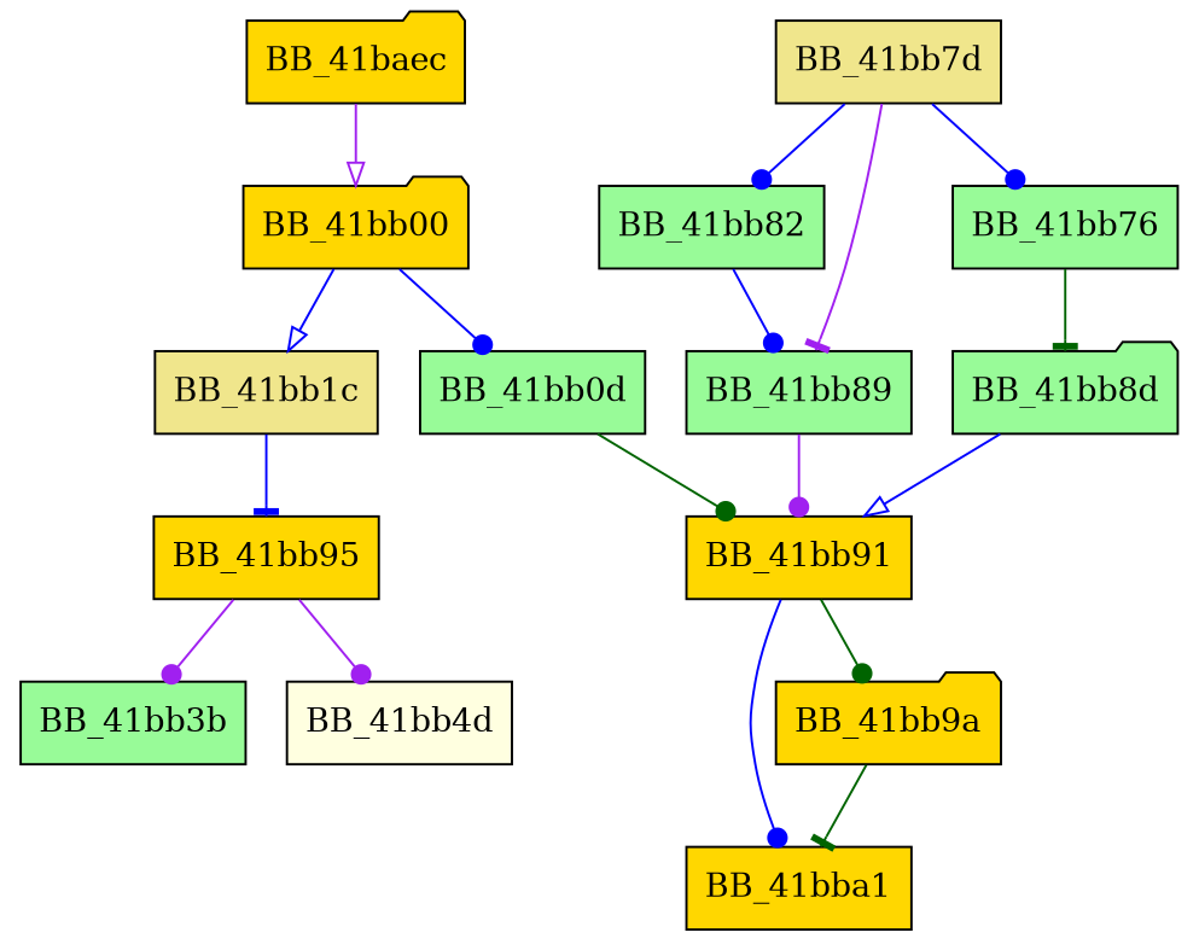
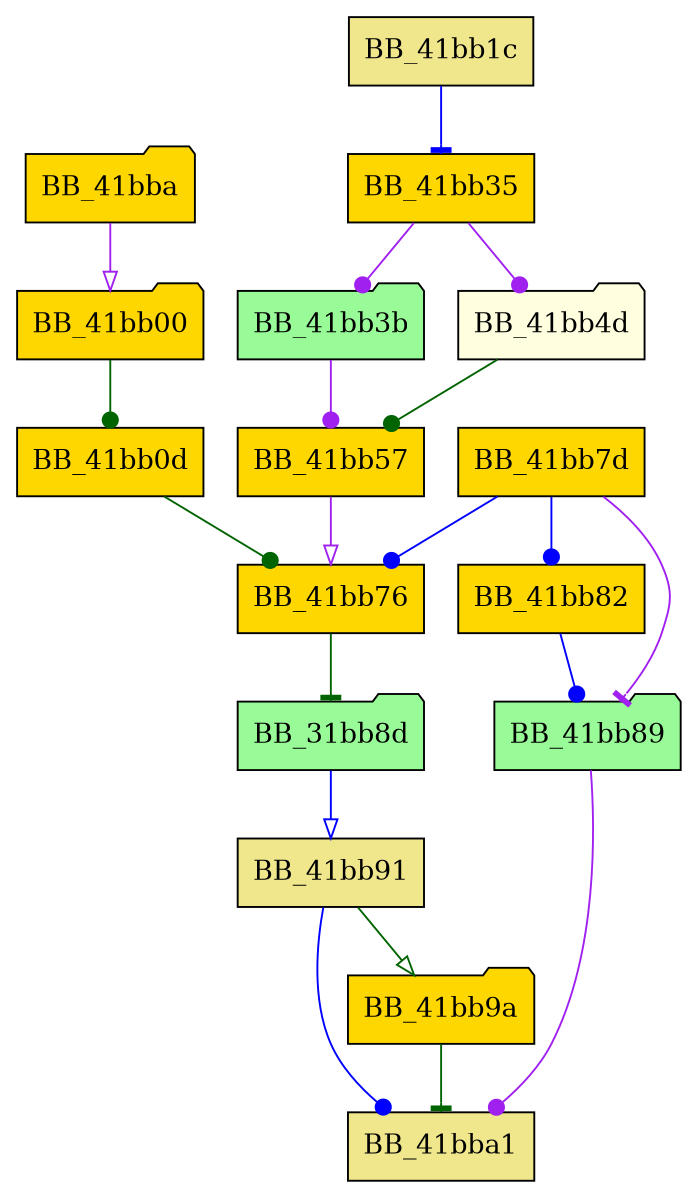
  digraph {
    node [fillcolor=gold shape=box style=filled]
    edge [arrowhead=dot color=purple]
-   BB_41baec [shape=folder]
+   BB_41baec [shape=folder label=BB_41bba]
    BB_41bb00 [shape=folder]
-   BB_41bb0d [fillcolor=palegreen]
+   BB_41bb0d
    BB_41bb1c [fillcolor=khaki]
-   BB_41bb91
-   BB_41bb35 [label=BB_41bb95]
-   BB_41bba1
+   BB_41bb91 [fillcolor=khaki]
+   BB_41bb35
+   BB_41bba1 [fillcolor=khaki]
    BB_41bb9a [shape=folder]
-   BB_41bb3b [fillcolor=palegreen]
-   BB_41bb4d [fillcolor=lightyellow]
-   BB_41bb76 [fillcolor=palegreen]
-   BB_41bb8d [fillcolor=palegreen shape=folder]
-   BB_41bb7d [fillcolor=khaki]
-   BB_41bb82 [fillcolor=palegreen]
-   BB_41bb89 [fillcolor=palegreen]
+   BB_41bb3b [fillcolor=palegreen shape=folder]
+   BB_41bb4d [fillcolor=lightyellow shape=folder]
+   BB_41bb57
+   BB_41bb76
+   BB_41bb8d [fillcolor=palegreen shape=folder label=BB_31bb8d]
+   BB_41bb7d
+   BB_41bb82
+   BB_41bb89 [fillcolor=palegreen shape=folder]
    BB_41baec -> BB_41bb00 [arrowhead=onormal]
-   BB_41bb00 -> BB_41bb0d [color=blue]
-   BB_41bb00 -> BB_41bb1c [arrowhead=onormal color=blue]
-   BB_41bb0d -> BB_41bb91 [color=darkgreen]
+   BB_41bb00 -> BB_41bb0d [color=darkgreen]
+   BB_41bb0d -> BB_41bb76 [color=darkgreen]
    BB_41bb1c -> BB_41bb35 [arrowhead=tee color=blue]
    BB_41bb91 -> BB_41bba1 [color=blue]
-   BB_41bb91 -> BB_41bb9a [color=darkgreen]
+   BB_41bb91 -> BB_41bb9a [arrowhead=onormal color=darkgreen]
    BB_41bb35 -> BB_41bb3b
    BB_41bb35 -> BB_41bb4d
    BB_41bb9a -> BB_41bba1 [arrowhead=tee color=darkgreen]
+   BB_41bb3b -> BB_41bb57
+   BB_41bb4d -> BB_41bb57 [color=darkgreen]
+   BB_41bb57 -> BB_41bb76 [arrowhead=onormal]
    BB_41bb76 -> BB_41bb8d [arrowhead=tee color=darkgreen]
    BB_41bb8d -> BB_41bb91 [arrowhead=onormal color=blue]
    BB_41bb7d -> BB_41bb76 [color=blue]
    BB_41bb7d -> BB_41bb82 [color=blue]
    BB_41bb7d -> BB_41bb89 [arrowhead=tee]
    BB_41bb82 -> BB_41bb89 [color=blue]
-   BB_41bb89 -> BB_41bb91
+   BB_41bb89 -> BB_41bba1
  }
